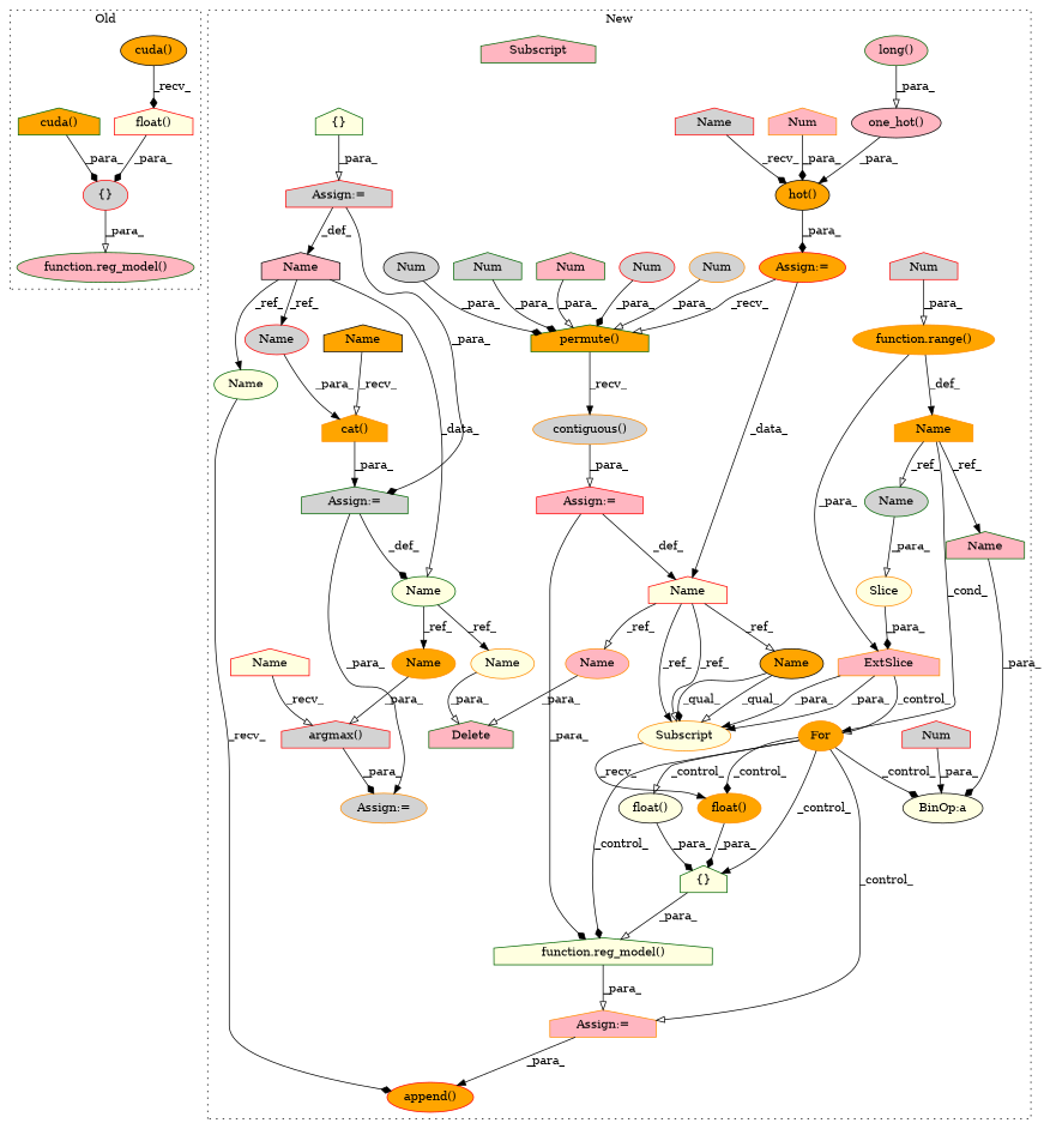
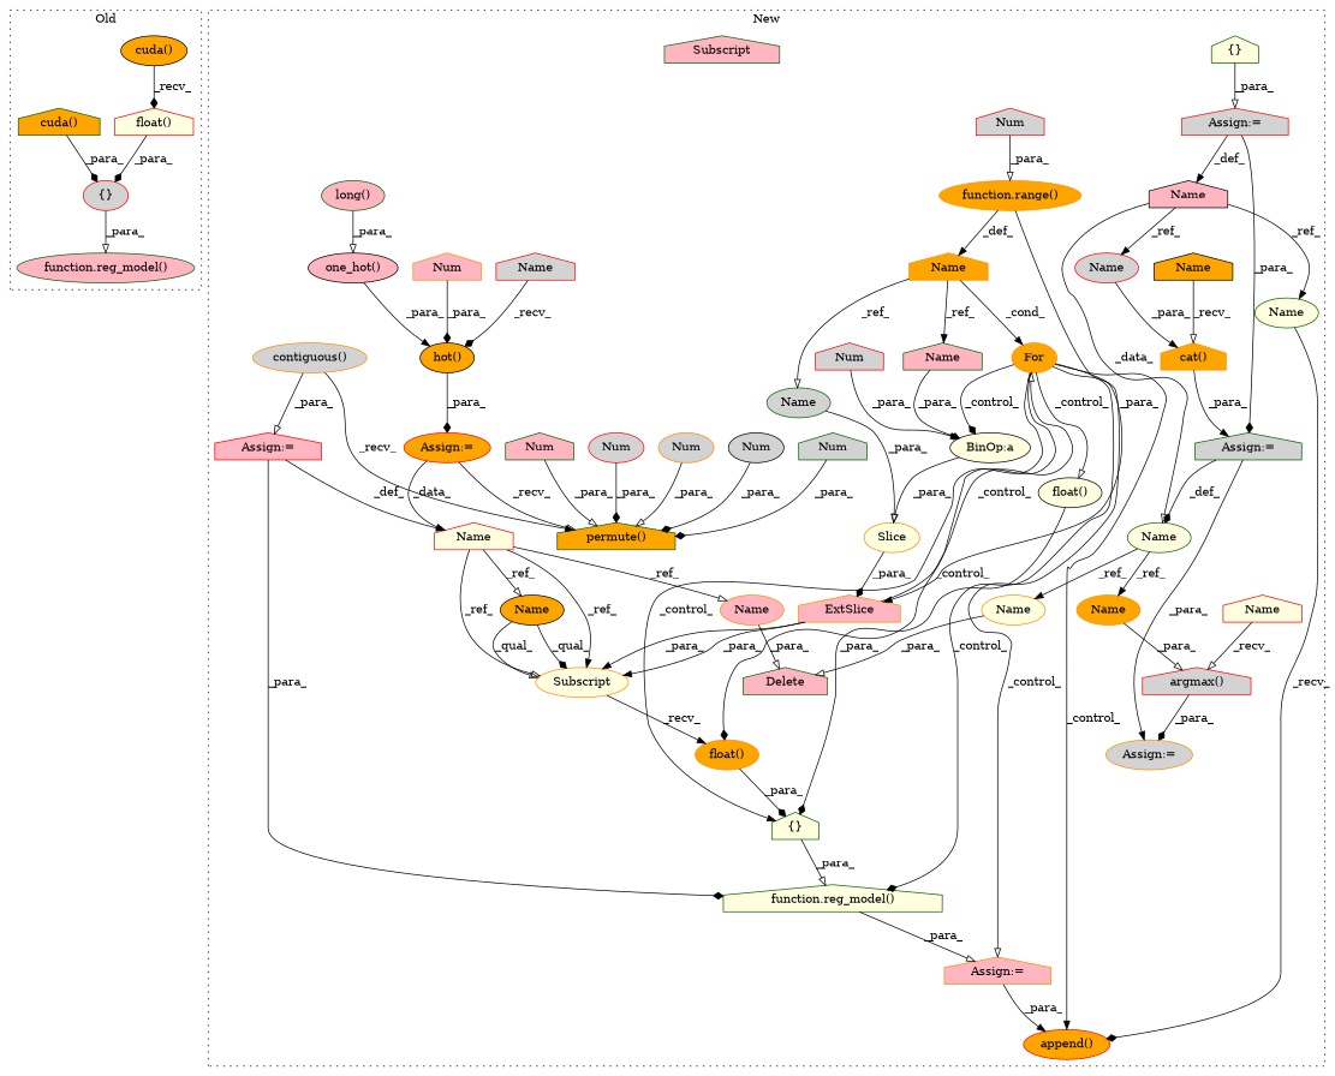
  digraph {
    node [a=75 color=darkgreen fillcolor=lightgrey l=1 s=2765 shape=ellipse style=filled]
    edge [arrowhead=onormal]
    n1 [a=59 color=red l="1,0" label="{}" s="2764,2798"]
    n2 [color=red fillcolor=lightyellow l=20 label="float()" shape=house]
    n3 [color=black fillcolor=orange l=12 label="cuda()"]
    n4 [fillcolor=lightpink l="10,1" label="function.reg_model()" s="2754,2799"]
    n5 [fillcolor=orange l=11 label="cuda()" s=2787 shape=house]
    n6 [color=black fillcolor=lightyellow l=12 label="float()" s=2915]
    n7 [a=68 color=darkorange fillcolor=lightpink l=3 label="Assign:=" s=2866 shape=house]
    n8 [a=68 color=red fillcolor=lightpink l=3 label="Assign:=" s=2736 shape=house]
    n9 [a=87 color=darkorange fillcolor=orange label=Name s=2826 shape=house]
    n10 [a=82 color=black fillcolor=lightyellow l=3 label="BinOp:a" s=2895]
    n11 [a=59 fillcolor=lightyellow l="1,0" label="{}" s="2879,2927" shape=house]
    n12 [color=darkorange fillcolor=orange l="6,1" label="function.range()" s="2831,2839"]
    n13 [fillcolor=orange l="17,1" label="permute()" s="2739,2769" shape=house]
    n14 [fillcolor=lightpink l=12 label="long()" s=2634]
    n15 [a=80 color=darkorange fillcolor=lightyellow label=Slice s=2892]
    n16 [a=107 color=darkorange fillcolor=orange l="4,19" label=For s="2822,2840"]
    n17 [color=red fillcolor=orange l="14,1" label="append()" s="2947,2968"]
    n18 [a=59 fillcolor=lightyellow l="2,1" label="{}" s="2806,2806" shape=house]
    n19 [color=red l="13,22" label="argmax()" s="3040,3059" shape=house]
    n20 [a=87 fillcolor=lightyellow l=6 label=Name s=2983]
    n21 [a=101 fillcolor=lightpink l=20 label=Delete s=3095 shape=house]
    n22 [a=87 color=red fillcolor=lightyellow l=8 label=Name s=2728 shape=house]
    n23 [color=darkorange fillcolor=orange l=33 label="float()" s=2880]
    n24 [a=63 fillcolor=lightpink l="25,0" label=Subscript s="2880,0" shape=house]
    n25 [a=87 color=black fillcolor=lightpink l=6 label=Name s=2797 shape=house]
    n26 [color=darkorange fillcolor=orange l="10,8" label="cat()" s="2992,3008" shape=house]
    n27 [fillcolor=lightyellow l="10,1" label="function.reg_model()" s="2869,2928" shape=house]
    n28 [color=black fillcolor=lightpink l="22,17" label="one_hot()" s="2612,2646"]
    n29 [a=85 color=darkorange fillcolor=lightpink l=8 label=ExtSlice s=2880 shape=house]
    n30 [a=76 color=red l=2 label=Num s=2837 shape=house]
    n31 [a=76 fillcolor=lightpink label=Num s=2756 shape=house]
    n32 [a=76 label=Num s=2762 shape=house]
    n33 [a=76 color=black label=Num s=2768]
    n34 [a=76 color=darkorange label=Num s=2759]
    n35 [a=76 color=red label=Num s=2898 shape=house]
    n36 [a=76 color=red label=Num]
    n37 [a=68 color=darkorange l=3 label="Assign:=" s=3037]
    n38 [color=darkorange l=44 label="contiguous()" s=2739]
    n39 [a=68 color=red l=3 label="Assign:=" s=2803 shape=house]
    n40 [a=68 l=3 label="Assign:=" s=2989 shape=house]
    n41 [a=68 color=red fillcolor=orange l=3 label="Assign:=" s=2685]
    n42 [color=black fillcolor=orange l="14,1" label="hot()" s="2688,2713"]
    n43 [a=76 color=darkorange fillcolor=lightpink label=Num s=2712 shape=house]
    n44 [a=87 fillcolor=lightpink label=Name s=2894 shape=house]
    n45 [a=87 label=Name s=2892]
    n46 [a=87 color=red fillcolor=lightyellow l=5 label=Name s=3040 shape=house]
    n47 [a=87 color=red l=5 label=Name s=2688 shape=house]
    n48 [a=87 color=black fillcolor=orange l=5 label=Name s=2992 shape=house]
    n49 [a=87 color=darkorange fillcolor=orange l=6 label=Name s=3053]
    n50 [a=87 color=darkorange fillcolor=lightyellow l=6 label=Name s=3099]
    n51 [a=63 color=darkorange fillcolor=lightyellow l="25,0" label=Subscript s="2880,0"]
    n52 [a=87 color=darkorange fillcolor=lightpink l=8 label=Name s=3107]
    n53 [a=87 color=black fillcolor=orange l=8 label=Name s=2880]
    n54 [a=87 color=red l=6 label=Name s=3002]
    n55 [a=87 fillcolor=lightyellow l=6 label=Name s=2947]
    subgraph cluster_1 {
      label=Old
      style=dotted
      n1
      n2
      n3
      n4
      n5
    }
    subgraph cluster_2 {
      label=New
      style=dotted
      n6
      n7
      n8
      n9
      n10
      n11
      n12
      n13
      n14
      n15
      n16
      n17
      n18
      n19
      n20
      n21
      n22
      n23
      n24
      n25
      n26
      n27
      n28
      n29
      n30
      n31
      n32
      n33
      n34
      n35
      n36
      n37
      n38
      n39
      n40
      n41
      n42
      n43
      n44
      n45
      n46
      n47
      n48
      n49
      n50
      n51
      n52
      n53
      n54
      n55
    }
    n1 -> n4 [label=_para_]
    n2 -> n1 [arrowhead=diamond label=_para_]
    n3 -> n2 [arrowhead=diamond label=_recv_]
    n5 -> n1 [arrowhead=diamond label=_para_]
    n6 -> n11 [arrowhead=diamond label=_para_]
    n7 -> n17 [arrowhead=normal label=_para_]
    n8 -> n22 [arrowhead=normal label=_def_]
    n8 -> n27 [arrowhead=diamond label=_para_]
    n9 -> n16 [arrowhead=normal label=_cond_]
    n9 -> n44 [arrowhead=normal label=_ref_]
    n9 -> n45 [label=_ref_]
+   n10 -> n15 [label=_para_]
    n11 -> n27 [label=_para_]
    n12 -> n9 [arrowhead=normal label=_def_]
    n12 -> n29 [arrowhead=normal label=_para_]
-   n13 -> n38 [arrowhead=normal label=_recv_]
+   n38 -> n13 [arrowhead=normal label=_recv_]
    n14 -> n28 [label=_para_]
    n15 -> n29 [arrowhead=diamond label=_para_]
    n16 -> n6 [label=_control_]
    n16 -> n7 [label=_control_]
    n16 -> n10 [arrowhead=diamond label=_control_]
    n16 -> n11 [arrowhead=normal label=_control_]
+   n16 -> n17 [arrowhead=normal label=_control_]
    n16 -> n23 [arrowhead=diamond label=_control_]
    n16 -> n27 [arrowhead=diamond label=_control_]
    n18 -> n39 [label=_para_]
    n19 -> n37 [arrowhead=diamond label=_para_]
    n20 -> n49 [arrowhead=normal label=_ref_]
    n20 -> n50 [arrowhead=normal label=_ref_]
    n22 -> n51 [arrowhead=normal label=_ref_]
    n22 -> n51 [label=_ref_]
    n22 -> n52 [label=_ref_]
    n22 -> n53 [label=_ref_]
    n23 -> n11 [arrowhead=diamond label=_para_]
    n25 -> n20 [label=_data_]
    n25 -> n54 [arrowhead=normal label=_ref_]
    n25 -> n55 [arrowhead=normal label=_ref_]
    n26 -> n40 [arrowhead=normal label=_para_]
    n27 -> n7 [label=_para_]
    n28 -> n42 [arrowhead=normal label=_para_]
    n29 -> n16 [label=_control_]
    n29 -> n51 [arrowhead=normal label=_para_]
    n29 -> n51 [arrowhead=normal label=_para_]
    n30 -> n12 [label=_para_]
    n31 -> n13 [label=_para_]
    n32 -> n13 [arrowhead=diamond label=_para_]
    n33 -> n13 [arrowhead=diamond label=_para_]
    n34 -> n13 [label=_para_]
    n35 -> n10 [arrowhead=normal label=_para_]
    n36 -> n13 [arrowhead=diamond label=_para_]
    n38 -> n8 [label=_para_]
    n39 -> n25 [arrowhead=normal label=_def_]
    n39 -> n40 [arrowhead=diamond label=_para_]
    n40 -> n20 [arrowhead=diamond label=_def_]
    n40 -> n37 [arrowhead=normal label=_para_]
    n41 -> n13 [label=_recv_]
    n41 -> n22 [arrowhead=normal label=_data_]
    n42 -> n41 [arrowhead=diamond label=_para_]
    n43 -> n42 [arrowhead=diamond label=_para_]
    n44 -> n10 [arrowhead=diamond label=_para_]
    n45 -> n15 [label=_para_]
    n46 -> n19 [label=_recv_]
    n47 -> n42 [arrowhead=diamond label=_recv_]
    n48 -> n26 [label=_recv_]
    n49 -> n19 [label=_para_]
    n50 -> n21 [label=_para_]
    n51 -> n23 [arrowhead=normal label=_recv_]
    n52 -> n21 [label=_para_]
    n53 -> n51 [label=_qual_]
    n53 -> n51 [arrowhead=diamond label=_qual_]
    n54 -> n26 [arrowhead=normal label=_para_]
    n55 -> n17 [arrowhead=diamond label=_recv_]
  }
